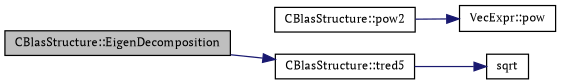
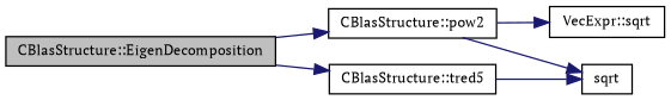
  digraph {
    fontname="PT Serif"
    rankdir=LR
    node [color=black fillcolor=white fontname="PT Serif" fontsize=10 shape=record style=filled]
    edge [color=midnightblue fontname="PT Serif" fontsize=10 labelfontname=Helvetica labelfontsize=10 style=solid]
    n1 [fillcolor=grey75 fontcolor=black height=0.2 label="CBlasStructure::EigenDecomposition" width=0.4]
    n2 [height=0.2 label="CBlasStructure::pow2" width=0.4]
    n3 [height=0.2 label="CBlasStructure::tred5" width=0.4]
-   n4 [height=0.2 label="VecExpr::pow" width=0.4]
+   n4 [height=0.2 label="VecExpr::sqrt" width=0.4]
    n5 [height=0.2 label=sqrt width=0.4]
+   n1 -> n2
    n1 -> n3
    n2 -> n4
+   n2 -> n5
    n3 -> n5
  }
